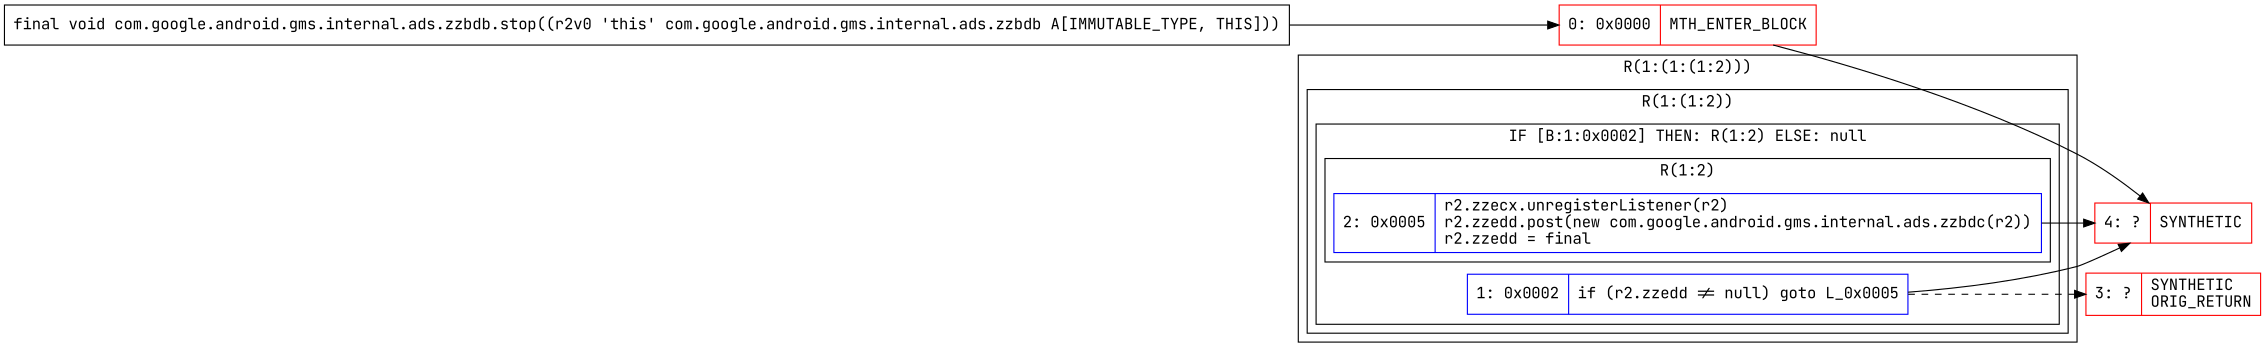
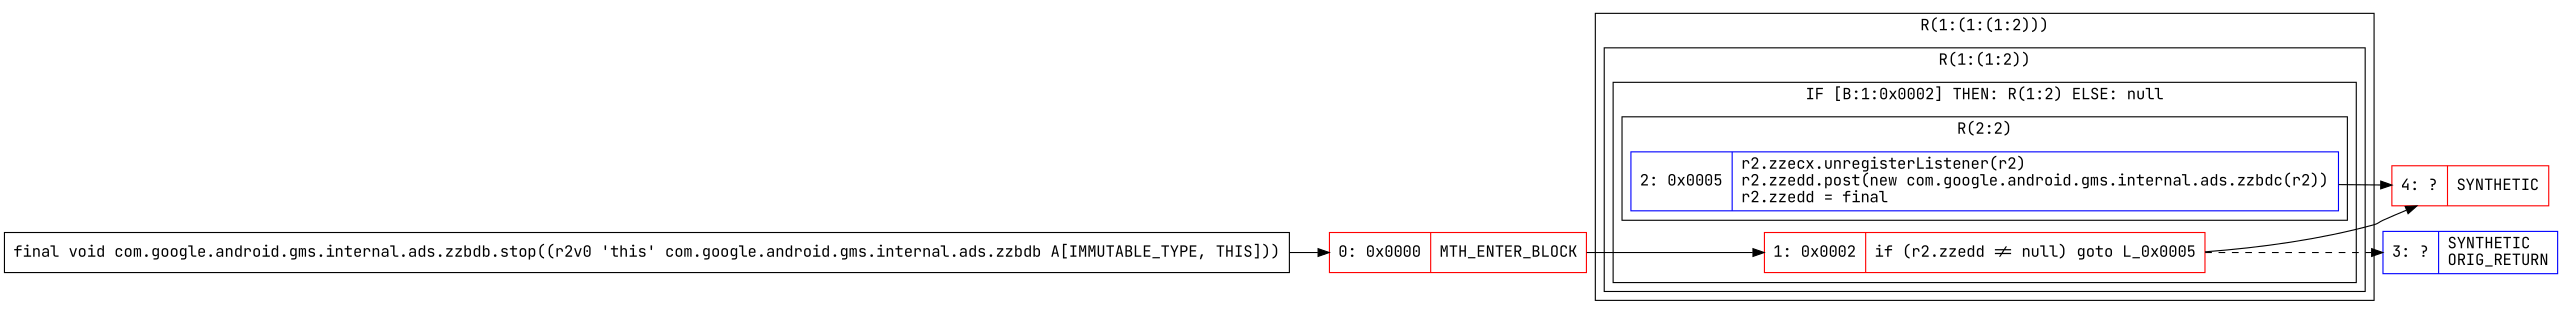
  digraph {
    fontname="JetBrains Mono"
    rankdir=LR
    node [color=red fontname="JetBrains Mono" shape=record]
    edge [fontname="JetBrains Mono"]
    n1 [color=blue label="{2\:\ 0x0005|r2.zzecx.unregisterListener(r2)\lr2.zzedd.post(new com.google.android.gms.internal.ads.zzbdc(r2))\lr2.zzedd = final\l}"]
-   n2 [color=blue label="{1\:\ 0x0002|if (r2.zzedd != null) goto L_0x0005\l}"]
+   n2 [label="{1\:\ 0x0002|if (r2.zzedd != null) goto L_0x0005\l}"]
    n3 [label="{4\:\ ?|SYNTHETIC\l}"]
-   n4 [label="{3\:\ ?|SYNTHETIC\lORIG_RETURN\l}"]
+   n4 [color=blue label="{3\:\ ?|SYNTHETIC\lORIG_RETURN\l}"]
    n5 [label="{0\:\ 0x0000|MTH_ENTER_BLOCK\l}"]
    n6 [label="{final void com.google.android.gms.internal.ads.zzbdb.stop((r2v0 'this' com.google.android.gms.internal.ads.zzbdb A[IMMUTABLE_TYPE, THIS])) }" color=""]
    subgraph cluster_1 {
      label="R(1:(1:(1:2)))"
      subgraph cluster_2 {
        label="R(1:(1:2))"
        subgraph cluster_3 {
          label="IF [B:1:0x0002] THEN: R(1:2) ELSE: null"
          n2
          subgraph cluster_4 {
-           label="R(1:2)"
+           label="R(2:2)"
            n1
          }
        }
      }
    }
    n1 -> n3
    n2 -> n3
    n2 -> n4 [style=dashed]
-   n5 -> n3
+   n5 -> n2
    n6 -> n5
  }
